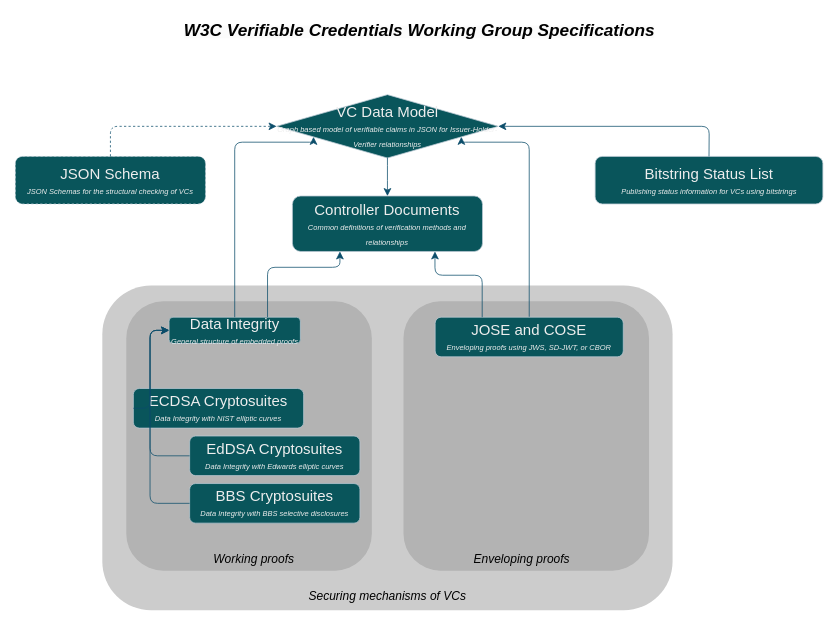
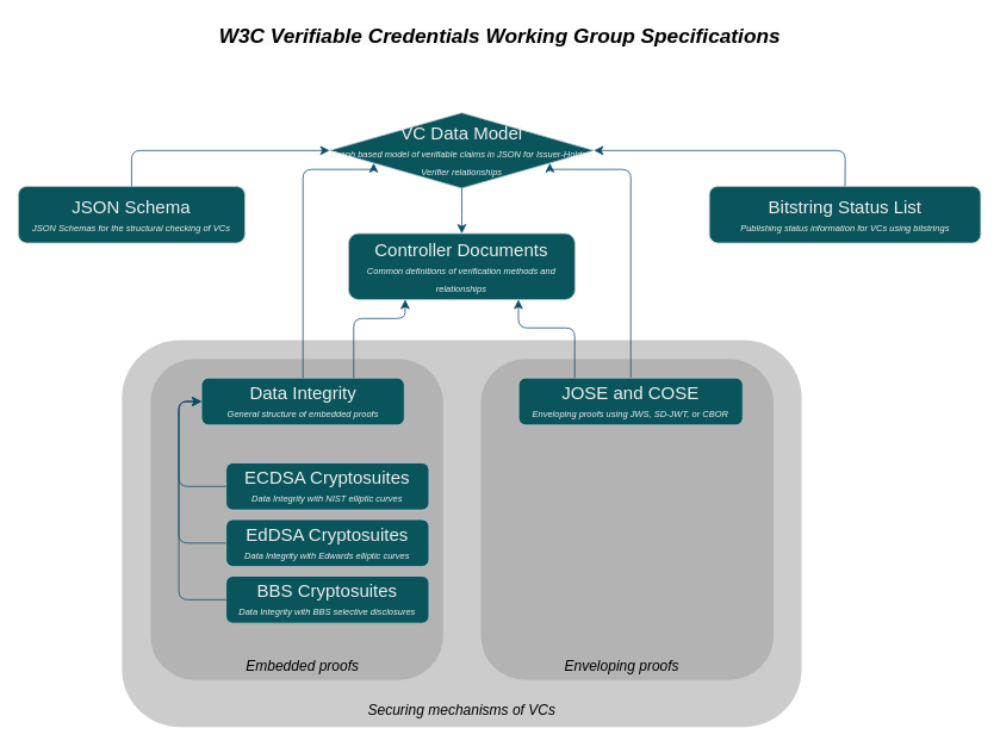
  <mxCell id="0" />
  <mxCell id="1" parent="0" />
  <mxCell id="2" value="&lt;i style=&quot;border-color: var(--border-color); color: rgb(0, 0, 0); font-family: Helvetica; font-variant-ligatures: normal; font-variant-caps: normal; letter-spacing: normal; orphans: 2; text-indent: 0px; text-transform: none; widows: 2; word-spacing: 0px; -webkit-text-stroke-width: 0px; background-color: rgb(251, 251, 251); text-decoration-thickness: initial; text-decoration-style: initial; text-decoration-color: initial;&quot;&gt;&lt;font style=&quot;font-size: 23px;&quot;&gt;&lt;b&gt;W3C Verifiable Credentials Working Group Specifications&lt;/b&gt;&lt;/font&gt;&lt;/i&gt;" style="text;whiteSpace=wrap;html=1;fontSize=16;align=center;rounded=1;labelBackgroundColor=none;fontColor=#EEEEEE;" parent="1" vertex="1"><mxGeometry x="209.588" y="20" width="696.834" height="42.216" as="geometry" /></mxCell>
  <mxCell id="3" value="" style="rounded=1;whiteSpace=wrap;html=1;fontSize=16;fillColor=#CCCCCC;dashed=1;labelBackgroundColor=none;strokeColor=none;fontColor=#EEEEEE;" parent="1" vertex="1"><mxGeometry x="135.841" y="379.894" width="759.895" height="432.718" as="geometry" /></mxCell>
  <mxCell id="4" value="" style="rounded=1;whiteSpace=wrap;html=1;fontSize=16;fillColor=#b3b3b3;dashed=1;labelBackgroundColor=none;strokeColor=none;fontColor=#EEEEEE;" parent="1" vertex="1"><mxGeometry x="537.161" y="401.003" width="327.177" height="358.839" as="geometry" /></mxCell>
  <mxCell id="5" value="&lt;font style=&quot;font-size: 20px;&quot;&gt;VC Data Model&lt;/font&gt;&lt;br&gt;&lt;font style=&quot;font-size: 10px;&quot;&gt;&lt;i&gt;Graph based model of verifiable claims in JSON for Issuer-Holder-Verifier relationships&lt;/i&gt;&lt;/font&gt;" style="rhombus;whiteSpace=wrap;html=1;fontSize=16;labelBackgroundColor=none;fillColor=#09555B;strokeColor=#BAC8D3;fontColor=#EEEEEE;" parent="1" vertex="1"><mxGeometry x="368.031" y="125.541" width="295.515" height="84.433" as="geometry" /></mxCell>
- <mxCell id="6" value="&lt;font style=&quot;&quot;&gt;&lt;span style=&quot;font-size: 20px;&quot;&gt;JSON Schema&lt;br&gt;&lt;/span&gt;&lt;i style=&quot;font-size: 10px;&quot;&gt;JSON Schemas for the structural checking of VCs&lt;/i&gt;&lt;br&gt;&lt;/font&gt;" style="rounded=1;whiteSpace=wrap;html=1;fontSize=16;labelBackgroundColor=none;fillColor=#09555B;strokeColor=#BAC8D3;fontColor=#EEEEEE;dashed=1;" parent="1" vertex="1"><mxGeometry x="20.01" y="207.863" width="253.298" height="63.325" as="geometry" /></mxCell>
+ <mxCell id="6" value="&lt;font style=&quot;&quot;&gt;&lt;span style=&quot;font-size: 20px;&quot;&gt;JSON Schema&lt;br&gt;&lt;/span&gt;&lt;i style=&quot;font-size: 10px;&quot;&gt;JSON Schemas for the structural checking of VCs&lt;/i&gt;&lt;br&gt;&lt;/font&gt;" style="rounded=1;whiteSpace=wrap;html=1;fontSize=16;labelBackgroundColor=none;fillColor=#09555B;strokeColor=#BAC8D3;fontColor=#EEEEEE;" parent="1" vertex="1"><mxGeometry x="20.01" y="207.863" width="253.298" height="63.325" as="geometry" /></mxCell>
  <mxCell id="7" value="&lt;font style=&quot;&quot;&gt;&lt;span style=&quot;font-size: 20px;&quot;&gt;Bitstring Status List&lt;br&gt;&lt;/span&gt;&lt;i style=&quot;font-size: 10px;&quot;&gt;Publishing status information for VCs using bitstrings&lt;/i&gt;&lt;br&gt;&lt;/font&gt;" style="rounded=1;whiteSpace=wrap;html=1;fontSize=16;labelBackgroundColor=none;fillColor=#09555B;strokeColor=#BAC8D3;fontColor=#EEEEEE;" parent="1" vertex="1"><mxGeometry x="792.57" y="207.863" width="303.43" height="63.325" as="geometry" /></mxCell>
  <mxCell id="8" value="" style="edgeStyle=elbowEdgeStyle;elbow=vertical;endArrow=classic;html=1;curved=0;rounded=1;endSize=8;startSize=8;fontSize=12;exitX=0.5;exitY=0;exitDx=0;exitDy=0;entryX=1;entryY=0.75;entryDx=0;entryDy=0;labelBackgroundColor=none;strokeColor=#0B4D6A;fontColor=default;" parent="1" source="11" target="5" edge="1"><mxGeometry width="50" height="50" relative="1" as="geometry"><mxPoint x="516.052" y="313.404" as="sourcePoint" /><mxPoint x="568.823" y="260.633" as="targetPoint" /><Array as="points"><mxPoint x="690.19" y="188.865" /></Array></mxGeometry></mxCell>
- <mxCell id="9" value="" style="edgeStyle=elbowEdgeStyle;elbow=horizontal;endArrow=classic;html=1;curved=0;rounded=1;endSize=8;startSize=8;fontSize=12;exitX=0.5;exitY=0;exitDx=0;exitDy=0;entryX=0;entryY=0.5;entryDx=0;entryDy=0;labelBackgroundColor=none;strokeColor=#0B4D6A;fontColor=default;dashed=1;" parent="1" source="6" target="5" edge="1"><mxGeometry width="50" height="50" relative="1" as="geometry"><mxPoint x="167.767" y="155.092" as="sourcePoint" /><mxPoint x="220.538" y="102.322" as="targetPoint" /><Array as="points"><mxPoint x="146.659" y="197.309" /></Array></mxGeometry></mxCell>
+ <mxCell id="9" value="" style="edgeStyle=elbowEdgeStyle;elbow=horizontal;endArrow=classic;html=1;curved=0;rounded=1;endSize=8;startSize=8;fontSize=12;exitX=0.5;exitY=0;exitDx=0;exitDy=0;entryX=0;entryY=0.5;entryDx=0;entryDy=0;labelBackgroundColor=none;strokeColor=#0B4D6A;fontColor=default;" parent="1" source="6" target="5" edge="1"><mxGeometry width="50" height="50" relative="1" as="geometry"><mxPoint x="167.767" y="155.092" as="sourcePoint" /><mxPoint x="220.538" y="102.322" as="targetPoint" /><Array as="points"><mxPoint x="146.659" y="197.309" /></Array></mxGeometry></mxCell>
  <mxCell id="10" value="" style="edgeStyle=elbowEdgeStyle;elbow=horizontal;endArrow=classic;html=1;curved=0;rounded=1;endSize=8;startSize=8;fontSize=12;entryX=1;entryY=0.5;entryDx=0;entryDy=0;exitX=0.5;exitY=0;exitDx=0;exitDy=0;labelBackgroundColor=none;strokeColor=#0B4D6A;fontColor=default;" parent="1" source="7" target="5" edge="1"><mxGeometry width="50" height="50" relative="1" as="geometry"><mxPoint x="1026.871" y="144.538" as="sourcePoint" /><mxPoint x="716.58" y="81.214" as="targetPoint" /><Array as="points"><mxPoint x="944.549" y="197.309" /></Array></mxGeometry></mxCell>
  <mxCell id="11" value="&lt;font style=&quot;&quot;&gt;&lt;span style=&quot;font-size: 20px;&quot;&gt;JOSE and COSE&lt;br&gt;&lt;/span&gt;&lt;span style=&quot;font-size: 10px;&quot;&gt;&lt;i&gt;Enveloping proofs using JWS, SD-JWT, or CBOR&lt;/i&gt;&lt;/span&gt;&lt;br&gt;&lt;/font&gt;" style="rounded=1;whiteSpace=wrap;html=1;fontSize=16;labelBackgroundColor=none;fillColor=#09555B;strokeColor=#BAC8D3;fontColor=#EEEEEE;" parent="1" vertex="1"><mxGeometry x="579.377" y="422.111" width="250.66" height="52.77" as="geometry" /></mxCell>
  <mxCell id="12" value="" style="rounded=1;whiteSpace=wrap;html=1;fontSize=16;fillColor=#B3B3B3;dashed=1;labelBackgroundColor=none;strokeColor=none;fontColor=#EEEEEE;" parent="1" vertex="1"><mxGeometry x="167.767" y="401.003" width="327.177" height="358.839" as="geometry" /></mxCell>
- <mxCell id="13" value="&lt;span style=&quot;font-size: 20px;&quot;&gt;ECDSA Cryptosuites&lt;/span&gt;&lt;br&gt;&lt;font style=&quot;font-size: 10px;&quot;&gt;&lt;i&gt;Data Integrity with NIST elliptic curves&lt;/i&gt;&lt;/font&gt;" style="rounded=1;whiteSpace=wrap;html=1;fontSize=16;labelBackgroundColor=none;fillColor=#09555B;strokeColor=#BAC8D3;fontColor=#EEEEEE;" parent="1" vertex="1"><mxGeometry x="177.2" y="517.098" width="226.913" height="52.77" as="geometry" /></mxCell>
+ <mxCell id="13" value="&lt;span style=&quot;font-size: 20px;&quot;&gt;ECDSA Cryptosuites&lt;/span&gt;&lt;br&gt;&lt;font style=&quot;font-size: 10px;&quot;&gt;&lt;i&gt;Data Integrity with NIST elliptic curves&lt;/i&gt;&lt;/font&gt;" style="rounded=1;whiteSpace=wrap;html=1;fontSize=16;labelBackgroundColor=none;fillColor=#09555B;strokeColor=#BAC8D3;fontColor=#EEEEEE;" parent="1" vertex="1"><mxGeometry x="252.2" y="517.098" width="226.913" height="52.77" as="geometry" /></mxCell>
  <mxCell id="14" value="&lt;span style=&quot;font-size: 20px;&quot;&gt;EdDSA Cryptosuites&lt;/span&gt;&lt;br&gt;&lt;font style=&quot;font-size: 10px;&quot;&gt;&lt;i&gt;Data Integrity with Edwards elliptic curves&lt;/i&gt;&lt;/font&gt;" style="rounded=1;whiteSpace=wrap;html=1;fontSize=16;labelBackgroundColor=none;fillColor=#09555B;strokeColor=#BAC8D3;fontColor=#EEEEEE;" parent="1" vertex="1"><mxGeometry x="252.2" y="580.422" width="226.913" height="52.77" as="geometry" /></mxCell>
  <mxCell id="15" value="&lt;span style=&quot;font-size: 20px;&quot;&gt;BBS Cryptosuites&lt;/span&gt;&lt;br&gt;&lt;font style=&quot;font-size: 10px;&quot;&gt;&lt;i&gt;Data Integrity with BBS selective disclosures&lt;/i&gt;&lt;/font&gt;" style="rounded=1;whiteSpace=wrap;html=1;fontSize=16;labelBackgroundColor=none;fillColor=#09555B;strokeColor=#BAC8D3;fontColor=#EEEEEE;" parent="1" vertex="1"><mxGeometry x="252.2" y="643.747" width="226.913" height="52.77" as="geometry" /></mxCell>
- <mxCell id="16" value="&lt;font style=&quot;font-size: 20px;&quot;&gt;Data Integrity&lt;/font&gt;&lt;br&gt;&lt;font style=&quot;font-size: 10px;&quot;&gt;&lt;i&gt;General structure of embedded proofs&lt;/i&gt;&lt;/font&gt;" style="rounded=1;whiteSpace=wrap;html=1;fontSize=16;labelBackgroundColor=none;fillColor=#09555B;strokeColor=#BAC8D3;fontColor=#EEEEEE;" parent="1" vertex="1"><mxGeometry x="224.759" y="422.111" width="175" height="35" as="geometry" /></mxCell>
+ <mxCell id="16" value="&lt;font style=&quot;font-size: 20px;&quot;&gt;Data Integrity&lt;/font&gt;&lt;br&gt;&lt;font style=&quot;font-size: 10px;&quot;&gt;&lt;i&gt;General structure of embedded proofs&lt;/i&gt;&lt;/font&gt;" style="rounded=1;whiteSpace=wrap;html=1;fontSize=16;labelBackgroundColor=none;fillColor=#09555B;strokeColor=#BAC8D3;fontColor=#EEEEEE;" parent="1" vertex="1"><mxGeometry x="224.759" y="422.111" width="226.913" height="52.77" as="geometry" /></mxCell>
  <mxCell id="17" value="" style="edgeStyle=elbowEdgeStyle;elbow=horizontal;endArrow=classic;html=1;curved=0;rounded=1;endSize=8;startSize=8;fontSize=12;entryX=0;entryY=0.5;entryDx=0;entryDy=0;exitX=0;exitY=0.5;exitDx=0;exitDy=0;labelBackgroundColor=none;strokeColor=#0B4D6A;fontColor=default;" parent="1" source="13" target="16" edge="1"><mxGeometry width="50" height="50" relative="1" as="geometry"><mxPoint x="188.876" y="558.259" as="sourcePoint" /><mxPoint x="241.646" y="505.488" as="targetPoint" /><Array as="points"><mxPoint x="199.43" y="495.989" /></Array></mxGeometry></mxCell>
  <mxCell id="18" value="" style="edgeStyle=elbowEdgeStyle;elbow=horizontal;endArrow=classic;html=1;curved=0;rounded=1;endSize=8;startSize=8;fontSize=12;entryX=0;entryY=0.5;entryDx=0;entryDy=0;exitX=0;exitY=0.5;exitDx=0;exitDy=0;labelBackgroundColor=none;strokeColor=#0B4D6A;fontColor=default;" parent="1" source="14" target="16" edge="1"><mxGeometry width="50" height="50" relative="1" as="geometry"><mxPoint x="231.092" y="654.301" as="sourcePoint" /><mxPoint x="203.651" y="559.314" as="targetPoint" /><Array as="points"><mxPoint x="199.43" y="527.652" /></Array></mxGeometry></mxCell>
  <mxCell id="19" value="" style="edgeStyle=elbowEdgeStyle;elbow=horizontal;endArrow=classic;html=1;curved=0;rounded=1;endSize=8;startSize=8;fontSize=12;entryX=0;entryY=0.5;entryDx=0;entryDy=0;exitX=0;exitY=0.5;exitDx=0;exitDy=0;labelBackgroundColor=none;strokeColor=#0B4D6A;fontColor=default;" parent="1" source="15" target="16" edge="1"><mxGeometry width="50" height="50" relative="1" as="geometry"><mxPoint x="231.092" y="675.409" as="sourcePoint" /><mxPoint x="203.651" y="580.422" as="targetPoint" /><Array as="points"><mxPoint x="199.43" y="559.314" /></Array></mxGeometry></mxCell>
- <mxCell id="20" value="&lt;i style=&quot;border-color: var(--border-color); color: rgb(0, 0, 0); font-family: Helvetica; font-size: 16px; font-variant-ligatures: normal; font-variant-caps: normal; font-weight: 400; letter-spacing: normal; orphans: 2; text-indent: 0px; text-transform: none; widows: 2; word-spacing: 0px; -webkit-text-stroke-width: 0px; text-decoration-thickness: initial; text-decoration-style: initial; text-decoration-color: initial;&quot;&gt;Working proofs&lt;/i&gt;" style="text;whiteSpace=wrap;html=1;fontSize=16;align=center;rounded=1;labelBackgroundColor=none;fontColor=#EEEEEE;fillColor=none;" parent="1" vertex="1"><mxGeometry x="222.121" y="728.179" width="232.19" height="42.216" as="geometry" /></mxCell>
+ <mxCell id="20" value="&lt;i style=&quot;border-color: var(--border-color); color: rgb(0, 0, 0); font-family: Helvetica; font-size: 16px; font-variant-ligatures: normal; font-variant-caps: normal; font-weight: 400; letter-spacing: normal; orphans: 2; text-indent: 0px; text-transform: none; widows: 2; word-spacing: 0px; -webkit-text-stroke-width: 0px; text-decoration-thickness: initial; text-decoration-style: initial; text-decoration-color: initial;&quot;&gt;Embedded proofs&lt;/i&gt;" style="text;whiteSpace=wrap;html=1;fontSize=16;align=center;rounded=1;labelBackgroundColor=none;fontColor=#EEEEEE;fillColor=none;" parent="1" vertex="1"><mxGeometry x="222.121" y="728.179" width="232.19" height="42.216" as="geometry" /></mxCell>
  <mxCell id="21" value="" style="edgeStyle=elbowEdgeStyle;elbow=vertical;endArrow=classic;html=1;curved=0;rounded=1;endSize=8;startSize=8;fontSize=12;entryX=0;entryY=0.75;entryDx=0;entryDy=0;labelBackgroundColor=none;strokeColor=#0B4D6A;fontColor=default;exitX=0.5;exitY=0;exitDx=0;exitDy=0;" parent="1" source="16" target="5" edge="1"><mxGeometry width="50" height="50" relative="1" as="geometry"><mxPoint x="340.849" y="418.945" as="sourcePoint" /><mxPoint x="299.688" y="188.865" as="targetPoint" /><Array as="points"><mxPoint x="326.073" y="188.865" /></Array></mxGeometry></mxCell>
  <mxCell id="22" value="&lt;font style=&quot;&quot;&gt;&lt;span style=&quot;font-size: 20px;&quot;&gt;Controller Documents&lt;/span&gt;&lt;/font&gt;&lt;div&gt;&lt;font style=&quot;&quot;&gt;&lt;i style=&quot;font-size: 10px;&quot;&gt;Common definitions of verification methods and relationships&lt;/i&gt;&lt;br&gt;&lt;/font&gt;&lt;/div&gt;" style="rounded=1;whiteSpace=wrap;html=1;fontSize=16;labelBackgroundColor=none;fillColor=#09555B;strokeColor=#BAC8D3;fontColor=#EEEEEE;" parent="1" vertex="1"><mxGeometry x="389.139" y="260.633" width="253.298" height="73.879" as="geometry" /></mxCell>
  <mxCell id="23" value="" style="edgeStyle=elbowEdgeStyle;elbow=vertical;endArrow=classic;html=1;curved=0;rounded=1;endSize=8;startSize=8;fontSize=12;entryX=0.25;entryY=1;entryDx=0;entryDy=0;labelBackgroundColor=none;strokeColor=#0B4D6A;fontColor=default;exitX=0.75;exitY=0;exitDx=0;exitDy=0;" parent="1" source="16" target="22" edge="1"><mxGeometry width="50" height="50" relative="1" as="geometry"><mxPoint x="384.121" y="422.111" as="sourcePoint" /><mxPoint x="413.672" y="188.865" as="targetPoint" /><Array as="points"><mxPoint x="415.783" y="355.62" /></Array></mxGeometry></mxCell>
  <mxCell id="24" value="" style="edgeStyle=elbowEdgeStyle;elbow=vertical;endArrow=classic;html=1;curved=0;rounded=1;endSize=8;startSize=8;fontSize=12;entryX=0.75;entryY=1;entryDx=0;entryDy=0;labelBackgroundColor=none;strokeColor=#0B4D6A;fontColor=default;exitX=0.25;exitY=0;exitDx=0;exitDy=0;" parent="1" source="11" target="22" edge="1"><mxGeometry width="50" height="50" relative="1" as="geometry"><mxPoint x="511.045" y="432.665" as="sourcePoint" /><mxPoint x="569.092" y="345.066" as="targetPoint" /><Array as="points"><mxPoint x="532.153" y="366.174" /></Array></mxGeometry></mxCell>
  <mxCell id="25" value="&lt;i style=&quot;border-color: var(--border-color); color: rgb(0, 0, 0); font-family: Helvetica; font-size: 16px; font-variant-ligatures: normal; font-variant-caps: normal; font-weight: 400; letter-spacing: normal; orphans: 2; text-indent: 0px; text-transform: none; widows: 2; word-spacing: 0px; -webkit-text-stroke-width: 0px; text-decoration-thickness: initial; text-decoration-style: initial; text-decoration-color: initial;&quot;&gt;Enveloping proofs&lt;/i&gt;" style="text;whiteSpace=wrap;html=1;fontSize=16;align=center;rounded=1;labelBackgroundColor=none;fontColor=#EEEEEE;fillColor=none;" parent="1" vertex="1"><mxGeometry x="579.377" y="728.179" width="232.19" height="42.216" as="geometry" /></mxCell>
  <mxCell id="26" value="&lt;i style=&quot;border-color: var(--border-color); color: rgb(0, 0, 0); font-family: Helvetica; font-size: 16px; font-variant-ligatures: normal; font-variant-caps: normal; font-weight: 400; letter-spacing: normal; orphans: 2; text-indent: 0px; text-transform: none; widows: 2; word-spacing: 0px; -webkit-text-stroke-width: 0px; text-decoration-thickness: initial; text-decoration-style: initial; text-decoration-color: initial;&quot;&gt;Securing mechanisms of VCs&lt;/i&gt;" style="text;whiteSpace=wrap;html=1;fontSize=16;align=center;rounded=1;labelBackgroundColor=none;fontColor=#EEEEEE;fillColor=none;" parent="1" vertex="1"><mxGeometry x="399.694" y="777.784" width="232.19" height="42.216" as="geometry" /></mxCell>
  <mxCell id="27" value="" style="edgeStyle=elbowEdgeStyle;elbow=vertical;endArrow=classic;html=1;curved=0;rounded=1;endSize=8;startSize=8;fontSize=12;exitX=0.5;exitY=1;exitDx=0;exitDy=0;entryX=0.5;entryY=0;entryDx=0;entryDy=0;labelBackgroundColor=none;strokeColor=#0B4D6A;fontColor=default;" edge="1" parent="1" source="5" target="22"><mxGeometry width="50" height="50" relative="1" as="geometry"><mxPoint x="715" y="432" as="sourcePoint" /><mxPoint x="674" y="199" as="targetPoint" /><Array as="points"><mxPoint x="570" y="230" /></Array></mxGeometry></mxCell>
